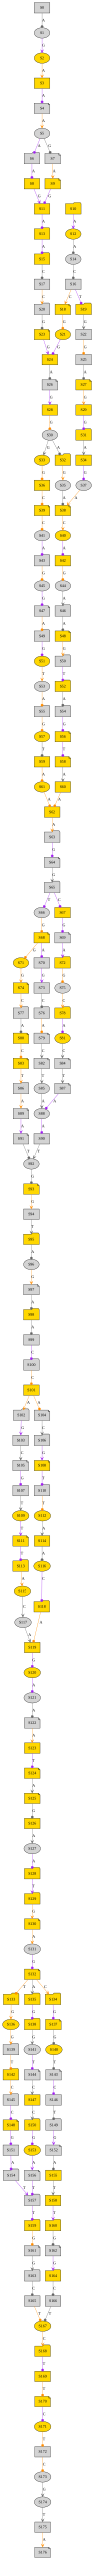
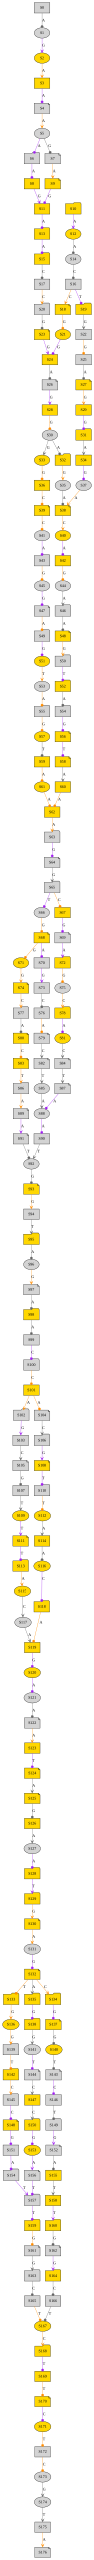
  strict digraph {
    fontname="Liberation Serif"
    node [fillcolor=gold fontname="Liberation Serif" shape=folder style=filled]
    edge [arrowhead=dot color=purple fontname="Liberation Serif"]
    S0 [fillcolor=lightgrey shape=box]
    S1 [fillcolor=lightgrey shape=ellipse]
    S2 [shape=ellipse]
    S3 [shape=box]
    S4 [fillcolor=lightgrey shape=note]
    S5 [fillcolor=lightgrey shape=ellipse]
    S6 [fillcolor=lightgrey]
    S7 [fillcolor=lightgrey shape=note]
    S8 [shape=box]
    S9 [shape=note]
    S11 [shape=box]
    S12 [shape=ellipse]
    S10
    S13
    S14 [fillcolor=lightgrey shape=ellipse]
    S15
    S16 [fillcolor=lightgrey shape=box]
    S17 [fillcolor=lightgrey shape=box]
    S18 [shape=note]
    S19
    S20 [fillcolor=lightgrey]
    S21 [shape=ellipse]
    S22 [fillcolor=lightgrey shape=box]
    S23 [shape=note]
    S24 [shape=box]
    S25 [fillcolor=lightgrey shape=box]
    S26 [fillcolor=lightgrey shape=note]
    S27 [shape=note]
    S28 [shape=box]
    S29 [shape=box]
    S30 [fillcolor=lightgrey shape=ellipse]
    S31
    S32
    S33 [shape=ellipse]
    S34 [shape=box]
    S35 [fillcolor=lightgrey shape=ellipse]
    S36 [shape=box]
    S37 [fillcolor=lightgrey shape=ellipse]
    S38 [shape=note]
    S39 [shape=note]
    S40 [shape=ellipse]
    S41 [fillcolor=lightgrey shape=ellipse]
    S42 [shape=box]
    S43 [fillcolor=lightgrey]
    S44 [fillcolor=lightgrey shape=ellipse]
    S45 [fillcolor=lightgrey shape=ellipse]
    S46 [fillcolor=lightgrey]
    S47 [fillcolor=lightgrey shape=note]
    S48 [shape=note]
    S49 [fillcolor=lightgrey]
    S50 [fillcolor=lightgrey]
    S51 [shape=ellipse]
    S52
    S53 [fillcolor=lightgrey shape=ellipse]
    S54 [fillcolor=lightgrey]
    S55 [fillcolor=lightgrey]
    S56 [shape=note]
    S57 [shape=ellipse]
    S58 [shape=note]
    S59 [shape=box]
    S60 [shape=box]
    S61 [shape=ellipse]
    S62 [shape=box]
    S63 [fillcolor=lightgrey]
    S64 [fillcolor=lightgrey shape=note]
    S65 [fillcolor=lightgrey]
    S66 [fillcolor=lightgrey shape=ellipse]
    S67 [shape=box]
    S68 [shape=note]
    S69 [fillcolor=lightgrey shape=note]
    S70 [fillcolor=lightgrey shape=box]
    S71 [shape=ellipse]
    S72
    S73 [fillcolor=lightgrey shape=box]
    S74 [shape=note]
    S75 [fillcolor=lightgrey shape=ellipse]
    S76 [fillcolor=lightgrey]
    S77 [fillcolor=lightgrey]
    S78
    S79 [fillcolor=lightgrey shape=note]
    S80 [shape=note]
    S81 [shape=ellipse]
    S82 [fillcolor=lightgrey shape=note]
    S83 [shape=note]
    S84 [fillcolor=lightgrey shape=note]
    S85 [fillcolor=lightgrey shape=ellipse]
    S86 [fillcolor=lightgrey]
    S87 [fillcolor=lightgrey shape=note]
    S88 [fillcolor=lightgrey shape=ellipse]
    S89 [fillcolor=lightgrey shape=note]
    S90 [fillcolor=lightgrey shape=box]
    S91 [fillcolor=lightgrey shape=note]
    S92 [fillcolor=lightgrey shape=ellipse]
    S93 [shape=note]
    S94 [fillcolor=lightgrey shape=box]
    S95
    S96 [fillcolor=lightgrey shape=ellipse]
    S97 [fillcolor=lightgrey shape=note]
    S98
    S99 [fillcolor=lightgrey shape=box]
    S100 [fillcolor=lightgrey]
    S101 [shape=box]
    S102 [fillcolor=lightgrey]
    S104 [fillcolor=lightgrey shape=note]
    S103 [fillcolor=lightgrey shape=box]
    S105 [fillcolor=lightgrey shape=note]
    S106 [fillcolor=lightgrey]
    S107 [fillcolor=lightgrey shape=box]
    S108 [shape=note]
    S109 [shape=ellipse]
    S110 [fillcolor=lightgrey]
    S111 [shape=note]
    S112 [shape=ellipse]
    S113
    S114 [shape=box]
    S115 [shape=ellipse]
    S116 [shape=ellipse]
    S117 [fillcolor=lightgrey shape=ellipse]
    S118
    S119 [shape=box]
    S120 [shape=ellipse]
    S121 [fillcolor=lightgrey shape=ellipse]
    S122 [fillcolor=lightgrey shape=note]
    S123 [shape=box]
    S124 [shape=note]
    S125 [shape=note]
    S126 [shape=box]
    S127 [fillcolor=lightgrey shape=ellipse]
    S128
    S129
    S130 [shape=note]
    S131 [fillcolor=lightgrey shape=ellipse]
    S132 [shape=note]
    S133
    S134
    S135
    S136 [shape=ellipse]
    S137 [shape=note]
    S138
    S139 [fillcolor=lightgrey]
    S140 [shape=ellipse]
    S141 [fillcolor=lightgrey shape=ellipse]
    S142
    S143 [fillcolor=lightgrey shape=note]
    S144 [fillcolor=lightgrey shape=note]
    S145 [fillcolor=lightgrey]
    S146 [fillcolor=lightgrey shape=box]
    S147 [shape=box]
    S148 [shape=note]
    S149 [fillcolor=lightgrey]
    S150
    S151 [fillcolor=lightgrey shape=box]
    S152 [fillcolor=lightgrey shape=note]
    S153 [shape=ellipse]
    S154 [fillcolor=lightgrey]
    S155 [shape=box]
    S156 [fillcolor=lightgrey shape=note]
    S157 [fillcolor=lightgrey]
    S158 [shape=box]
    S159
    S160
    S161 [fillcolor=lightgrey shape=note]
    S162 [fillcolor=lightgrey shape=note]
    S163 [fillcolor=lightgrey]
    S164
    S165 [fillcolor=lightgrey shape=box]
    S166 [fillcolor=lightgrey shape=box]
    S167 [shape=ellipse]
    S168
    S169 [shape=box]
    S170 [shape=note]
    S171 [shape=ellipse]
    S172 [fillcolor=lightgrey shape=box]
    S173 [fillcolor=lightgrey shape=ellipse]
    S174 [fillcolor=lightgrey shape=ellipse]
    S175 [fillcolor=lightgrey shape=box]
    S176 [fillcolor=lightgrey shape=note]
    S0 -> S1 [color=gray40 label=A]
    S1 -> S2 [arrowhead=vee label=G]
    S2 -> S3 [arrowhead=vee color=darkorange label=A]
    S3 -> S4 [label=A]
    S4 -> S5 [arrowhead=vee color=darkorange label=A]
    S5 -> S6 [label=A]
    S5 -> S7 [color=gray40 label=G]
    S6 -> S8 [label=A]
    S7 -> S9 [arrowhead=vee color=darkorange label=A]
    S8 -> S11 [arrowhead=vee label=G]
    S9 -> S11 [label=G]
    S11 -> S13 [label=A]
    S12 -> S14 [color=gray40 label=A]
    S10 -> S12 [arrowhead=vee label=A]
    S13 -> S15 [label=A]
    S14 -> S16 [color=gray40 label=C]
    S15 -> S17 [color=gray40 label=C]
    S16 -> S18 [arrowhead=vee color=darkorange label=C]
    S16 -> S19 [label=T]
    S17 -> S20 [arrowhead=vee color=darkorange label=C]
    S18 -> S21 [color=darkorange label=G]
    S19 -> S22 [arrowhead=vee color=gray40 label=G]
    S20 -> S23 [color=gray40 label=G]
    S21 -> S24 [label=G]
    S22 -> S25 [color=darkorange label=G]
    S23 -> S24 [arrowhead=vee label=G]
    S24 -> S26 [color=gray40 label=A]
    S25 -> S27 [color=gray40 label=A]
    S26 -> S28 [arrowhead=vee label=G]
    S27 -> S29 [arrowhead=vee color=darkorange label=G]
    S28 -> S30 [color=darkorange label=G]
    S29 -> S31 [label=G]
    S30 -> S32 [color=gray40 label=A]
    S30 -> S33 [arrowhead=vee color=gray40 label=G]
    S31 -> S34 [arrowhead=vee color=gray40 label=A]
    S32 -> S35 [arrowhead=vee color=darkorange label=G]
    S33 -> S36 [color=darkorange label=G]
    S34 -> S37 [label=G]
    S35 -> S38 [color=gray40 label=A]
    S36 -> S39 [color=darkorange label=C]
    S37 -> S38 [arrowhead=vee color=darkorange label=A]
    S38 -> S40 [arrowhead=vee color=darkorange label=C]
    S39 -> S41 [color=darkorange label=C]
    S40 -> S42 [label=A]
    S41 -> S43 [label=A]
    S42 -> S44 [color=darkorange label=G]
    S43 -> S45 [color=darkorange label=G]
    S44 -> S46 [arrowhead=vee color=gray40 label=A]
    S45 -> S47 [label=G]
    S46 -> S48 [color=gray40 label=A]
    S47 -> S49 [color=darkorange label=A]
    S48 -> S50 [arrowhead=vee color=darkorange label=G]
    S49 -> S51 [label=G]
    S50 -> S52 [label=T]
    S51 -> S53 [arrowhead=vee color=darkorange label=T]
    S52 -> S54 [color=gray40 label=A]
    S53 -> S55 [color=darkorange label=A]
    S54 -> S56 [label=G]
    S55 -> S57 [color=darkorange label=G]
    S56 -> S58 [label=T]
    S57 -> S59 [color=gray40 label=T]
    S58 -> S60 [arrowhead=vee color=gray40 label=A]
    S59 -> S61 [color=darkorange label=A]
    S60 -> S62 [color=darkorange label=A]
    S61 -> S62 [color=darkorange label=A]
    S62 -> S63 [arrowhead=vee color=darkorange label=A]
    S63 -> S64 [label=G]
    S64 -> S65 [arrowhead=vee color=gray40 label=G]
    S65 -> S66 [label=T]
-   S65 -> S67 [label=C]
+   S65 -> S67 [color=darkorange label=C]
    S66 -> S68 [color=darkorange label=G]
    S67 -> S69 [label=G]
    S68 -> S70 [label=A]
    S68 -> S71 [color=darkorange label=G]
    S69 -> S72 [arrowhead=vee label=A]
    S70 -> S73 [arrowhead=vee label=G]
    S71 -> S74 [arrowhead=vee color=darkorange label=G]
    S72 -> S75 [color=darkorange label=G]
    S73 -> S76 [color=gray40 label=C]
    S74 -> S77 [arrowhead=vee color=darkorange label=C]
    S75 -> S78 [arrowhead=vee color=darkorange label=C]
    S76 -> S79 [color=darkorange label=A]
    S77 -> S80 [color=gray40 label=A]
    S78 -> S81 [label=A]
    S79 -> S82 [arrowhead=vee color=gray40 label=C]
    S80 -> S83 [color=darkorange label=C]
    S81 -> S84 [arrowhead=vee color=gray40 label=C]
    S82 -> S85 [arrowhead=vee color=gray40 label=T]
    S83 -> S86 [arrowhead=vee color=darkorange label=T]
    S84 -> S87 [arrowhead=vee color=gray40 label=T]
    S85 -> S88 [arrowhead=vee color=gray40 label=A]
    S86 -> S89 [arrowhead=vee color=darkorange label=A]
    S87 -> S88 [label=A]
    S88 -> S90 [label=A]
    S89 -> S91 [arrowhead=vee label=A]
    S90 -> S92 [arrowhead=vee color=gray40 label=T]
    S91 -> S92 [color=gray40 label=T]
    S92 -> S93 [color=gray40 label=G]
    S93 -> S94 [arrowhead=vee color=darkorange label=G]
    S94 -> S95 [arrowhead=vee color=gray40 label=T]
    S95 -> S96 [color=gray40 label=A]
    S96 -> S97 [arrowhead=vee color=darkorange label=G]
    S97 -> S98 [color=gray40 label=A]
    S98 -> S99 [color=gray40 label=A]
    S99 -> S100 [label=C]
    S100 -> S101 [color=darkorange label=C]
    S101 -> S102 [arrowhead=vee color=darkorange label=A]
    S101 -> S104 [color=darkorange label=A]
    S102 -> S103 [arrowhead=vee label=G]
    S104 -> S106 [arrowhead=vee color=gray40 label=C]
    S103 -> S105 [arrowhead=vee color=gray40 label=C]
-   S105 -> S107 [label=G]
+   S105 -> S107 [color=gray40 label=G]
    S106 -> S108 [arrowhead=vee label=G]
    S107 -> S109 [arrowhead=vee color=gray40 label=T]
    S108 -> S110 [label=T]
    S109 -> S111 [arrowhead=vee label=T]
    S110 -> S112 [color=darkorange label=T]
    S111 -> S113 [label=T]
    S112 -> S114 [arrowhead=vee color=gray40 label=A]
    S113 -> S115 [arrowhead=vee color=darkorange label=A]
    S114 -> S116 [color=gray40 label=A]
    S115 -> S117 [arrowhead=vee color=gray40 label=C]
    S116 -> S118 [label=C]
    S117 -> S119 [arrowhead=vee color=gray40 label=A]
    S118 -> S119 [color=darkorange label=A]
    S119 -> S120 [label=G]
    S120 -> S121 [label=A]
    S121 -> S122 [color=gray40 label=A]
    S122 -> S123 [arrowhead=vee color=darkorange label=A]
    S123 -> S124 [label=T]
    S124 -> S125 [arrowhead=vee color=gray40 label=A]
    S125 -> S126 [color=gray40 label=G]
    S126 -> S127 [arrowhead=vee color=gray40 label=A]
    S127 -> S128 [label=A]
    S128 -> S129 [arrowhead=vee label=T]
    S129 -> S130 [arrowhead=vee color=darkorange label=G]
    S130 -> S131 [arrowhead=vee color=darkorange label=A]
    S131 -> S132 [label=G]
    S132 -> S133 [color=darkorange label=T]
    S132 -> S134 [arrowhead=vee color=darkorange label=C]
    S132 -> S135 [arrowhead=vee color=gray40 label=A]
    S133 -> S136 [arrowhead=vee color=darkorange label=G]
    S134 -> S137 [label=G]
    S135 -> S138 [label=G]
    S136 -> S139 [arrowhead=vee color=darkorange label=G]
    S137 -> S140 [color=gray40 label=G]
    S138 -> S141 [arrowhead=vee color=gray40 label=G]
    S139 -> S142 [color=darkorange label=T]
    S140 -> S143 [color=gray40 label=T]
    S141 -> S144 [label=T]
    S142 -> S145 [arrowhead=vee color=darkorange label=C]
    S143 -> S146 [label=C]
    S144 -> S147 [arrowhead=vee color=gray40 label=C]
    S145 -> S148 [label=C]
    S146 -> S149 [color=gray40 label=T]
    S147 -> S150 [arrowhead=vee color=gray40 label=C]
    S148 -> S151 [label=G]
    S149 -> S152 [arrowhead=vee label=G]
    S150 -> S153 [label=G]
    S151 -> S154 [label=A]
    S152 -> S155 [color=gray40 label=A]
    S153 -> S156 [arrowhead=vee label=A]
    S154 -> S157 [arrowhead=vee label=T]
    S155 -> S158 [arrowhead=vee color=gray40 label=T]
    S156 -> S157 [label=T]
    S157 -> S159 [label=T]
    S158 -> S160 [arrowhead=vee label=T]
    S159 -> S161 [color=darkorange label=G]
    S160 -> S162 [color=gray40 label=G]
    S161 -> S163 [arrowhead=vee color=gray40 label=G]
    S162 -> S164 [arrowhead=vee label=G]
    S163 -> S165 [color=gray40 label=C]
    S164 -> S166 [color=gray40 label=C]
    S165 -> S167 [color=darkorange label=T]
    S166 -> S167 [color=gray40 label=T]
    S167 -> S168 [arrowhead=vee color=darkorange label=C]
    S168 -> S169 [label=T]
    S169 -> S170 [color=darkorange label=T]
    S170 -> S171 [label=C]
    S171 -> S172 [color=darkorange label=T]
    S172 -> S173 [color=darkorange label=C]
    S173 -> S174 [arrowhead=vee color=gray40 label=G]
    S174 -> S175 [arrowhead=vee color=gray40 label=T]
    S175 -> S176 [arrowhead=vee color=darkorange label=A]
  }
